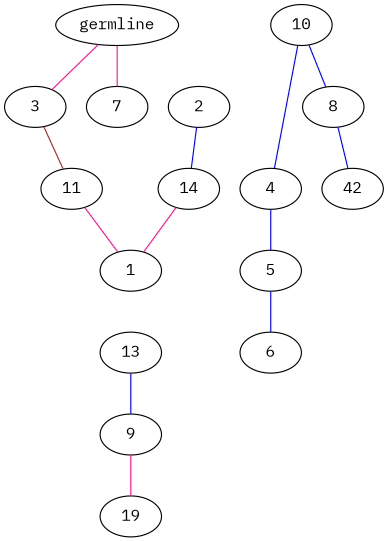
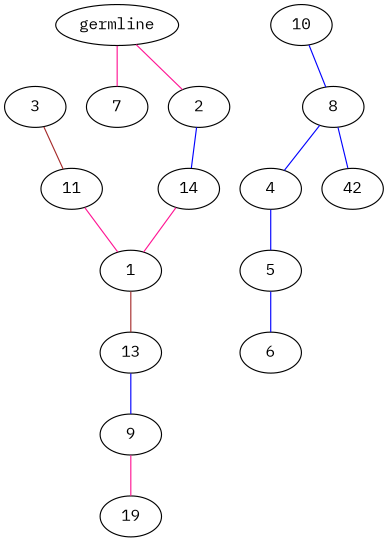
  graph {
    fontname="IBM Plex Mono"
    node [fontname="IBM Plex Mono"]
    edge [color=blue fontname="IBM Plex Mono"]
    n1 [label=germline]
    n2 [label=3]
    n3 [label=7]
    n4 [label=11]
    n5 [label=1]
    n6 [label=13]
    n7 [label=9]
    n8 [label=19]
    n9 [label=2]
    n10 [label=14]
    n11 [label=10]
    n12 [label=4]
    n13 [label=8]
    n14 [label=5]
    n15 [label=42]
    n16 [label=6]
-   n1 -- n2 [color=deeppink]
+   n1 -- n9 [color=deeppink]
    n1 -- n3 [color=deeppink]
    n2 -- n4 [color=brown]
    n4 -- n5 [color=deeppink]
+   n5 -- n6 [color=brown]
    n6 -- n7
    n7 -- n8 [color=deeppink]
    n9 -- n10
    n10 -- n5 [color=deeppink]
-   n11 -- n12
+   n13 -- n12
    n11 -- n13
    n12 -- n14
    n13 -- n15
    n14 -- n16
  }
